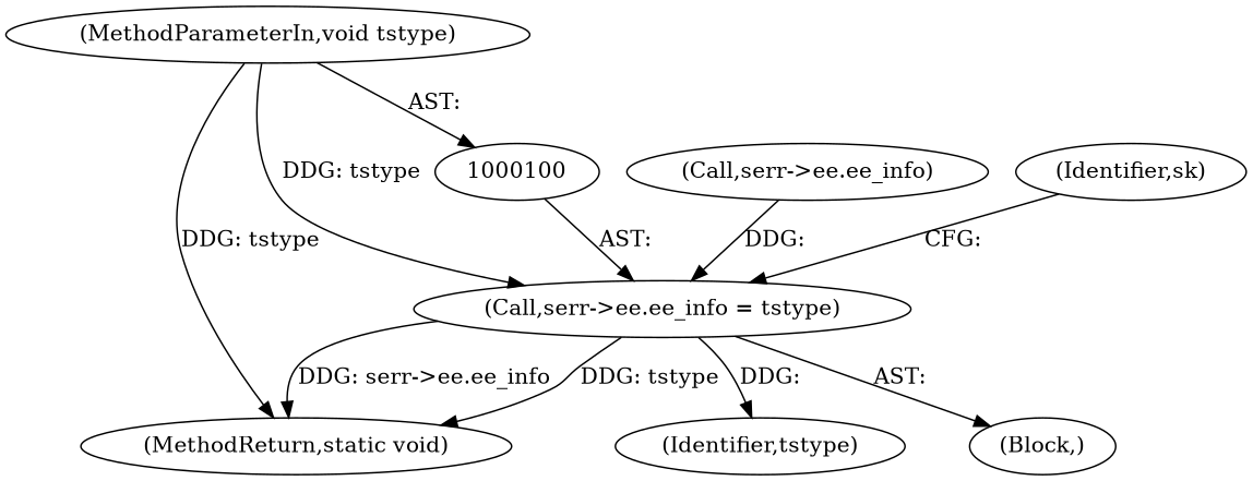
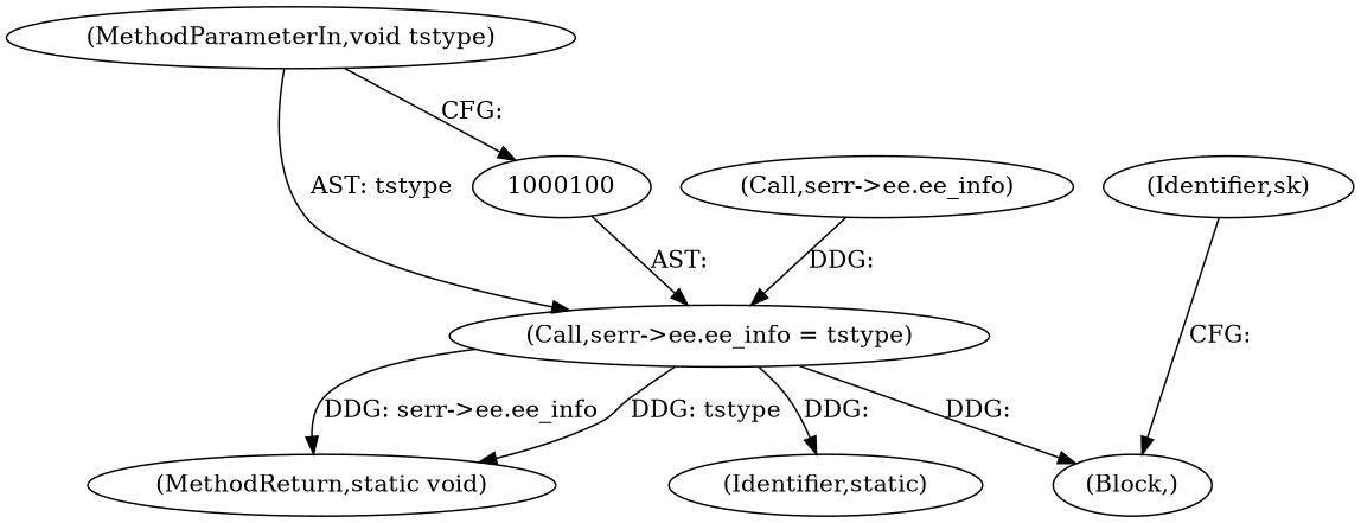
  digraph {
    n1 [label="(MethodParameterIn,void tstype)"]
    n2 [label="(Call,serr->ee.ee_info = tstype)"]
    n3 [label="(MethodReturn,static void)"]
    1000100
    n5 [label="(Block,)"]
-   n6 [label="(Identifier,tstype)"]
+   n6 [label="(Identifier,static)"]
    n7 [label="(Call,serr->ee.ee_info)"]
    n8 [label="(Identifier,sk)"]
-   n1 -> n2 [label="DDG: tstype"]
-   n1 -> n3 [label="DDG: tstype"]
-   n1 -> 1000100 [label="AST: "]
+   n1 -> n2 [label="AST: tstype"]
+   n1 -> 1000100 [label="CFG: "]
    n2 -> n3 [label="DDG: serr->ee.ee_info"]
    n2 -> n3 [label="DDG: tstype"]
-   n2 -> n5 [label="AST: "]
+   n2 -> n5 [label="DDG: "]
    n2 -> n6 [label="DDG: "]
    1000100 -> n2 [label="AST: "]
    n7 -> n2 [label="DDG: "]
-   n8 -> n2 [label="CFG: "]
+   n8 -> n5 [label="CFG: "]
  }
